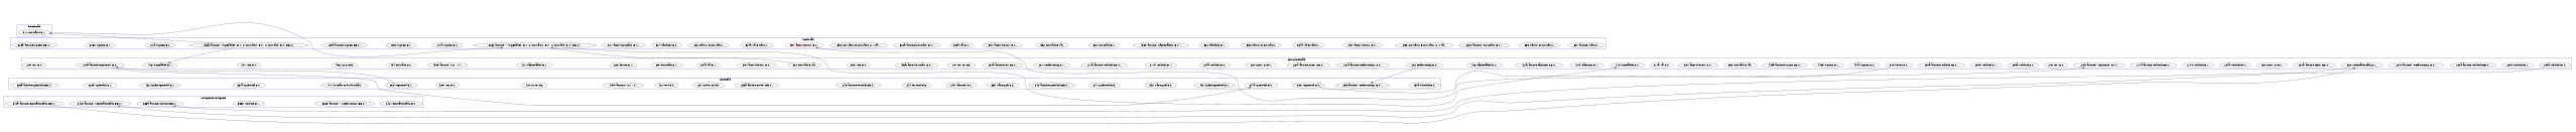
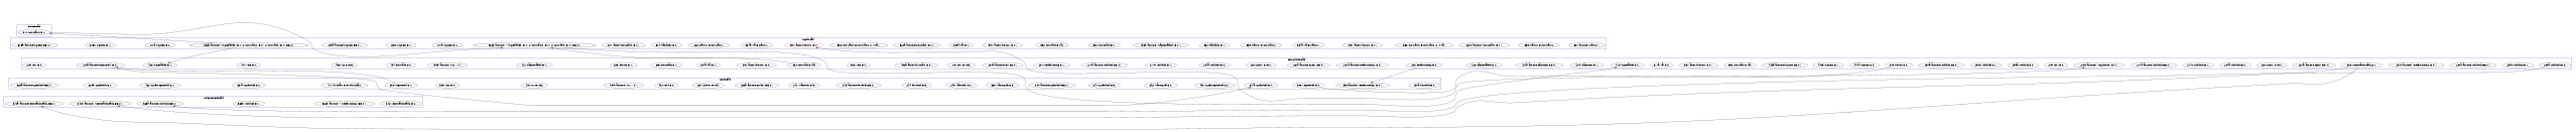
  digraph {
    rankdir=LR
    edge [color=white style=solid]
    n1 [label="340b: assume(!(reset_task_ready == 0));"]
    n2 [label="568b: assume(!((!netif_running) == 0));"]
    n3 [label="342: reset_task_ready = 0;"]
    n4 [label="565a: assume(rtnl_lock == 0);"]
    n5 [label="565b: rtnl_lock = 1;"]
    n6 [label="340a: assume(reset_task_ready == 0);"]
    n7 [label="317: IntrStatus = 1;"]
    n8 [label="592: IntrMask = val;"]
    n9 [label="530: intr_mask = 0;"]
    n10 [label="528a: assume(intr_mask != 0);"]
    n11 [label="529a: val = 0;"]
    n12 [label="306a: assume((((irq_enabled != 0) & (IntrStatus != 0)) & (IntrMask != 0)) == 0);"]
    n13 [label="597: assert(dev_on != 0);"]
    n14 [label="598: IntrStatus = IntrStatus & (~val);"]
    n15 [label="591: assert(dev_on != 0);"]
    n16 [label="528b: assume(!(intr_mask != 0));"]
    n17 [label="535: status1 = IntrStatus;"]
    n18 [label="306b: assume(!((((irq_enabled != 0) & (IntrStatus != 0)) & (IntrMask != 0)) == 0));"]
    n19 [color=red label="597: assert(dev_on != 0);"]
    n20 [label="598: IntrStatus = IntrStatus & (~val);"]
    n21 [label="310a: irq_sem = 0;"]
    n22 [label="433b: assume(!(napi_enabled != 0));"]
    n23 [label="532: handled2 = 1;"]
    n24 [label="305a: assume(irq_sem == 0);"]
    n25 [label="305b: irq_sem = 1;"]
    n26 [label="526: status1 = IntrStatus;"]
    n27 [label="534a: val = status1;"]
    n28 [label="310a: irq_sem = 0;"]
    n29 [label="535: status1 = IntrStatus;"]
    n30 [label="305b: irq_sem = 1;"]
    n31 [label="537: assume(!status1);"]
    n32 [label="534a: val = status1;"]
    n33 [label="307: assert(intr_mask != 0);"]
    n34 [label="524: handled2 = 0;"]
    n35 [label="305a: assume(irq_sem == 0);"]
    n36 [label="457: sysfs_registered = 0;"]
    n37 [label="647a: sysfs_lock = 0;"]
    n38 [label="398: registered = 0;"]
+   n39 [label="241: want_dev = 5;"]
    n40 [label="243: assume(dev_lock == 0);"]
    n41 [label="399: assume(!(netif_running != 0));"]
    n42 [label="476: rc1 = ret2;"]
    n43 [label="479b: assume(!(rc1 < 0));"]
    n44 [label="237: probe1 = ret4;"]
    n45 [label="238a: assume(probe1 == 0);"]
    n46 [label="641: sysfs_lock = 5;"]
    n47 [label="642: want_sysfs = 0;"]
    n48 [label="477: hw_start = drv_hw_start;"]
    n49 [label="388: registered = 1;"]
    n50 [label="629b: sysfs_lock = 1;"]
    n51 [label="452: sysfs_registered = 1;"]
    n52 [label="389: ret2 = 0;"]
    n53 [label="244: dev_lock = 5;"]
    n54 [label="640: assume(sysfs_lock == 0);"]
    n55 [label="631a: sysfs_lock = 0;"]
    n56 [label="629a: assume(sysfs_lock == 0);"]
    n57 [label="250a: dev_lock = 0;"]
    n58 [label="482: ret4 = 0;"]
    n59 [label="245: want_dev = 0;"]
    n60 [label="638: want_sysfs = 5;"]
    n61 [label="615: dev_on = 0;"]
    n62 [label="290a: assume(rtnl_lock == 0);"]
    n63 [label="560: reset_task_ready = 1;"]
    n64 [label="278a: assume(registered != 0);"]
    n65 [label="406: irq_enabled = 1;"]
    n66 [label="592: IntrMask = val;"]
    n67 [label="446a: assume(irq_sem == 0);"]
    n68 [label="277a: assume(rtnl_lock == 0);"]
    n69 [label="277b: rtnl_lock = 1;"]
    n70 [label="280a: assume(ret1 == 0);"]
    n71 [label="281: netif_running = 1;"]
    n72 [label="275: ret1 = 0;"]
    n73 [label="604a: val = 1;"]
    n74 [label="591: assert(dev_on != 0);"]
    n75 [label="446b: irq_sem = 1;"]
    n76 [label="292: netif_running = 0;"]
    n77 [label="603: dev_on = 1;"]
    n78 [label="605: intr_mask = 1;"]
    n79 [label="260: open1 = ret1;"]
    n80 [label="261a: assume(open1 == 0);"]
    n81 [label="592: IntrMask = val;"]
    n82 [label="407: ret3 = 0;"]
    n83 [label="496: rc2 = ret3;"]
    n84 [label="426: napi_enabled = 0;"]
    n85 [label="290b: rtnl_lock = 1;"]
    n86 [label="295a: rtnl_lock = 0;"]
    n87 [label="492a: assert(hw_start != 0);"]
    n88 [label="279: ret1 = ret5;"]
    n89 [label="261a: assume(open1 == 0);"]
    n90 [label="291a: assume(netif_running != 0);"]
    n91 [label="611a: val = 0;"]
    n92 [label="591: assert(dev_on != 0);"]
    n93 [label="284a: rtnl_lock = 0;"]
    n94 [label="275: ret1 = 0;"]
    n95 [label="278b: assume(!(registered != 0));"]
    n96 [label="494: IntrMask = 0;"]
    n97 [label="498b: assume(!(rc2 < 0));"]
    n98 [label="290b: rtnl_lock = 1;"]
    n99 [label="295a: rtnl_lock = 0;"]
    n100 [label="503: ret5 = 0;"]
    n101 [label="291b: assume(!(netif_running != 0));"]
    n102 [label="277a: assume(rtnl_lock == 0);"]
    n103 [label="290a: assume(rtnl_lock == 0);"]
    n104 [label="447a: irq_sem = 0;"]
    n105 [label="427b: napi_sem = 1;"]
    n106 [label="416: irq_enabled = 0;"]
    n107 [label="421: napi_enabled = 1;"]
    n108 [label="260: open1 = ret1;"]
    n109 [label="277b: rtnl_lock = 1;"]
    n110 [label="284a: rtnl_lock = 0;"]
    n111 [label="427a: assume(napi_sem == 0);"]
    subgraph cluster_1 {
      color=blue
-     label=workqueue_workqueue
+     label=workqueue_thread
      n1
      n2
      n3
      n4
      n5
      n6
    }
    subgraph cluster_2 {
      color=blue
      label=dev_thread
      n7
    }
    subgraph cluster_3 {
      color=blue
      label=irq_thread
      n8
      n9
      n10
      n11
      n12
      n13
      n14
      n15
      n16
      n17
      n18
      n19
      n20
      n21
      n22
      n23
      n24
      n25
      n26
      n27
      n28
      n29
      n30
      n31
      n32
      n33
      n34
      n35
    }
    subgraph cluster_4 {
      color=blue
      label=pci_thread
      n36
      n37
      n38
+     n39
      n40
      n41
      n42
      n43
      n44
      n45
      n46
      n47
      n48
      n49
      n50
      n51
      n52
      n53
      n54
      n55
      n56
      n57
      n58
      n59
      n60
    }
    subgraph cluster_5 {
      color=blue
      label=network_thread
      n61
      n62
      n63
      n64
      n65
      n66
      n67
      n68
      n69
      n70
      n71
      n72
      n73
      n74
      n75
      n76
      n77
      n78
      n79
      n80
      n81
      n82
      n83
      n84
      n85
      n86
      n87
      n88
      n89
      n90
      n91
      n92
      n93
      n94
      n95
      n96
      n97
      n98
      n99
      n100
      n101
      n102
      n103
      n104
      n105
      n106
      n107
      n108
      n109
      n110
      n111
    }
    n1 -> n4
    n2 -> n3
    n4 -> n5
    n5 -> n2
    n6 -> n1
-   n6 -> n63 [color=black constraint=false]
+   n63 -> n6 [color=black constraint=false]
    n7 -> n18 [color=black constraint=false]
    n8 -> n9
    n9 -> n22
    n10 -> n11
    n11 -> n15
    n12 -> n7 [color=black constraint=false]
    n12 -> n35
    n12 -> n65 [color=black constraint=false]
    n13 -> n14
    n14 -> n16
    n15 -> n8
    n16 -> n17
    n17 -> n31
    n18 -> n33
    n18 -> n106 [color=black constraint=false]
    n19 -> n20
    n20 -> n10
    n21 -> n18
    n22 -> n23
    n23 -> n29
    n24 -> n25
    n25 -> n28
    n26 -> n27
    n27 -> n19
    n28 -> n12
    n29 -> n32
    n30 -> n21
    n32 -> n13
    n33 -> n34
    n34 -> n26
    n35 -> n30
    n36 -> n37
    n37 -> n38
    n38 -> n41
    n38 -> n95 [color=black constraint=false]
+   n39 -> n40
    n40 -> n53
    n41 -> n57
    n42 -> n43
    n43 -> n58
    n44 -> n45
+   n45 -> n39
    n46 -> n47
    n47 -> n36
    n48 -> n49
    n49 -> n52
    n49 -> n64 [color=black constraint=false]
    n50 -> n51
    n51 -> n55
    n52 -> n42
    n53 -> n59
    n54 -> n46
    n55 -> n48
    n56 -> n50
    n58 -> n44
    n59 -> n60
    n60 -> n54
    n61 -> n19 [color=black constraint=false]
    n61 -> n62
    n62 -> n98
    n63 -> n1 [color=black constraint=false]
    n63 -> n101
    n64 -> n37 [color=black constraint=false]
    n64 -> n65
    n65 -> n82
    n66 -> n67
    n67 -> n75
    n68 -> n69
    n69 -> n93
    n70 -> n71
    n71 -> n102
    n72 -> n64
    n73 -> n74
    n74 -> n81
    n75 -> n104
    n76 -> n41 [color=black constraint=false]
    n76 -> n84
    n77 -> n78
    n78 -> n73
    n79 -> n80
    n80 -> n63
    n81 -> n18 [color=black constraint=false]
    n81 -> n100
    n82 -> n83
    n83 -> n96
    n84 -> n111
    n85 -> n86
    n86 -> n4 [color=black constraint=false]
    n87 -> n88
    n88 -> n70
    n89 -> n90
    n90 -> n76
    n91 -> n92
    n92 -> n66
    n93 -> n79
    n94 -> n95
    n95 -> n68
    n96 -> n97
    n97 -> n107
    n98 -> n99
    n99 -> n94
    n100 -> n87
    n101 -> n103
    n102 -> n109
    n103 -> n85
    n104 -> n61
    n105 -> n106
    n106 -> n91
    n107 -> n77
    n108 -> n89
    n109 -> n110
    n110 -> n108
    n111 -> n105
  }
